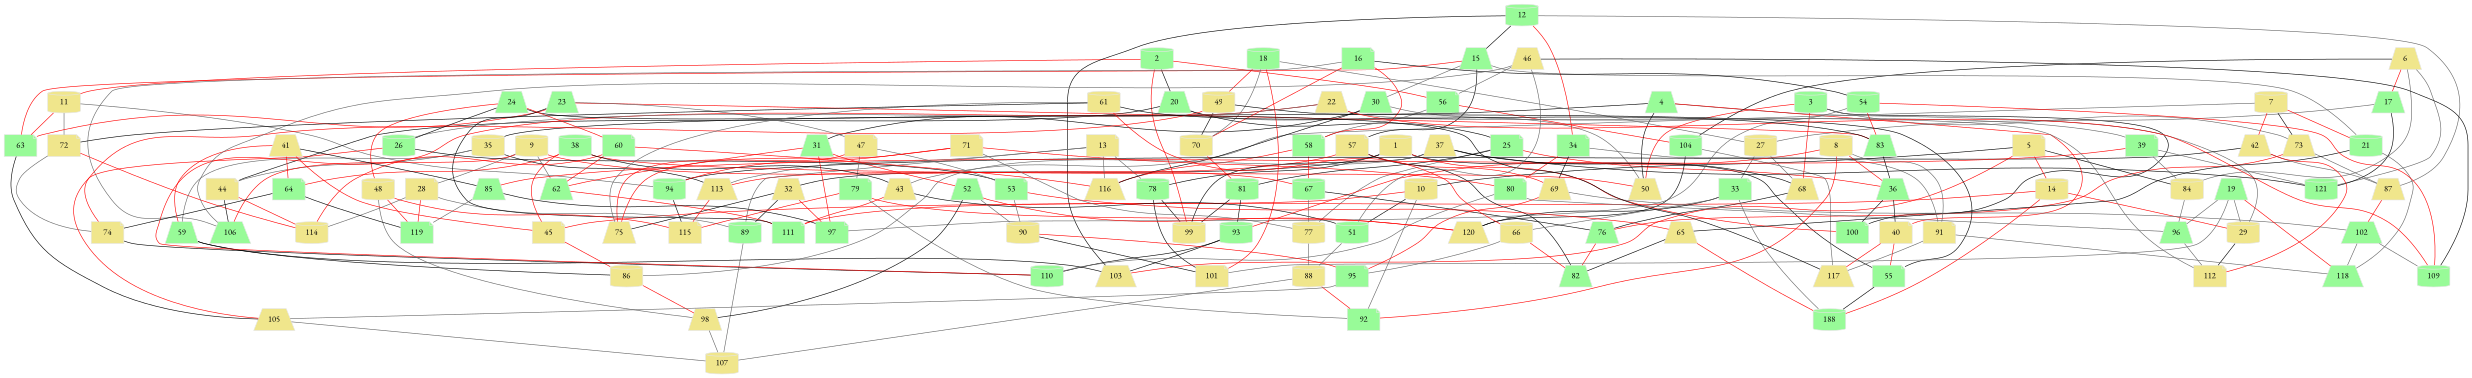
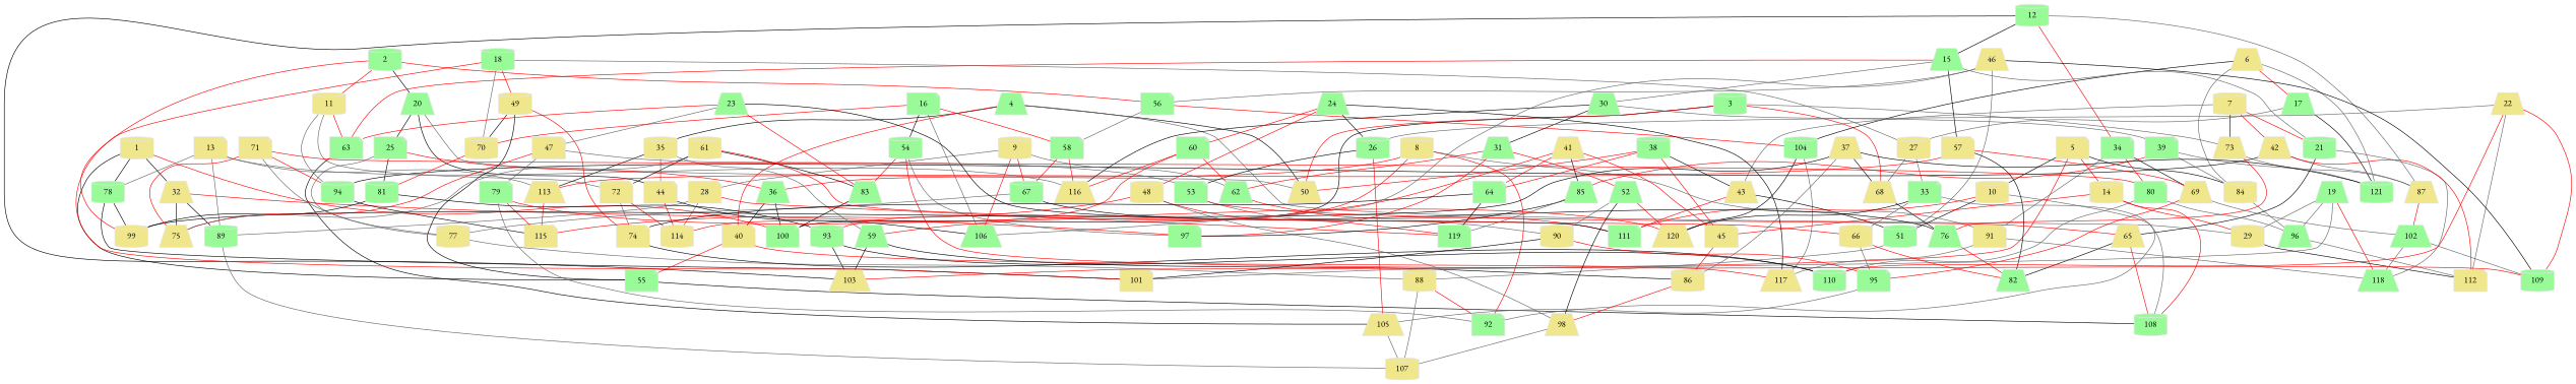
  graph {
    fontname="EB Garamond"
    node [color=gray90 fillcolor=palegreen fontname="EB Garamond" shape=cylinder style=filled]
    edge [color=red fontname="EB Garamond"]
    1 [fillcolor=khaki]
    32 [fillcolor=khaki shape=trapezium]
    55 [shape=note]
    78
    100 [shape=note]
    89
    97 [shape=note]
    75 [fillcolor=khaki shape=trapezium]
-   108 [label=188]
+   108
    99 [fillcolor=khaki]
    101 [fillcolor=khaki shape=note]
    11 [fillcolor=khaki]
    2
    20 [shape=trapezium]
    56 [shape=note]
    63 [shape=note]
    72 [fillcolor=khaki shape=note]
    94
    50 [fillcolor=khaki shape=trapezium]
    25 [shape=note]
    44 [fillcolor=khaki shape=note]
    104
    58 [shape=note]
    3
    68 [fillcolor=khaki shape=trapezium]
    73 [fillcolor=khaki shape=trapezium]
    76 [shape=trapezium]
    87 [fillcolor=khaki shape=trapezium]
    4 [shape=trapezium]
    29 [fillcolor=khaki]
    35 [fillcolor=khaki]
    40 [fillcolor=khaki shape=note]
    112 [fillcolor=khaki shape=note]
    113 [fillcolor=khaki shape=trapezium]
    59 [shape=trapezium]
    117 [fillcolor=khaki shape=trapezium]
    5 [fillcolor=khaki shape=note]
    10 [fillcolor=khaki]
    14 [fillcolor=khaki]
    84 [fillcolor=khaki]
    103 [fillcolor=khaki shape=trapezium]
    92 [shape=note]
    51
    111 [shape=note]
    45 [fillcolor=khaki shape=note]
    96 [shape=trapezium]
    6 [fillcolor=khaki shape=trapezium]
    17 [shape=trapezium]
    121
    27 [fillcolor=khaki]
    120 [fillcolor=khaki shape=trapezium]
    7 [fillcolor=khaki]
    21
    42 [fillcolor=khaki shape=trapezium]
    43 [fillcolor=khaki shape=trapezium]
    118 [shape=trapezium]
    65 [fillcolor=khaki shape=trapezium]
    8 [fillcolor=khaki]
    36 [shape=trapezium]
    91 [fillcolor=khaki shape=note]
    93
    110
    9 [fillcolor=khaki]
    28 [fillcolor=khaki shape=note]
    62 [shape=trapezium]
    67
    106 [shape=trapezium]
    114 [fillcolor=khaki]
    119 [shape=note]
    77 [fillcolor=khaki]
    88 [fillcolor=khaki]
    105 [fillcolor=khaki shape=trapezium]
    74 [fillcolor=khaki shape=note]
    115 [fillcolor=khaki shape=note]
    12
    15 [shape=trapezium]
    34 [shape=note]
    30 [shape=trapezium]
    57 [fillcolor=khaki shape=note]
    69 [fillcolor=khaki shape=trapezium]
    80 [shape=note]
    102 [shape=trapezium]
    13 [fillcolor=khaki shape=note]
    116 [fillcolor=khaki shape=trapezium]
    107 [fillcolor=khaki]
    86 [fillcolor=khaki]
    31 [shape=trapezium]
    39 [shape=note]
    82 [shape=trapezium]
    16 [shape=note]
    54
    70 [fillcolor=khaki]
    109
    83 [shape=trapezium]
    81
    33 [shape=note]
    18
    49 [fillcolor=khaki]
    19 [shape=trapezium]
    22 [fillcolor=khaki shape=trapezium]
    26
    53 [shape=note]
    23 [shape=trapezium]
    47 [fillcolor=khaki shape=note]
    79 [shape=note]
    24 [shape=trapezium]
    48 [fillcolor=khaki]
    60 [shape=note]
    98 [fillcolor=khaki shape=trapezium]
    90 [fillcolor=khaki]
    66 [fillcolor=khaki]
    52 [shape=trapezium]
    85 [shape=trapezium]
    95 [shape=note]
    37 [fillcolor=khaki shape=trapezium]
    38
    64 [shape=note]
    41 [fillcolor=khaki shape=trapezium]
    46 [fillcolor=khaki shape=trapezium]
    61 [fillcolor=khaki]
    71 [fillcolor=khaki shape=note]
    1 -- 32 [color=black]
    1 -- 55 [color=black]
    1 -- 78 [color=black]
    1 -- 100
    32 -- 89 [color=black]
    32 -- 97
    32 -- 75 [color=black]
    55 -- 108 [color=black]
    78 -- 99 [color=black]
    78 -- 101 [color=black]
    89 -- 107 [color=gray40]
    11 -- 63
    11 -- 72 [color=gray40]
    11 -- 94 [color=gray40]
    2 -- 99
    2 -- 11
    2 -- 20 [color=black]
    2 -- 56
    20 -- 50 [color=gray40]
    20 -- 25 [color=black]
    20 -- 44 [color=black]
    56 -- 104
    56 -- 58 [color=gray40]
    63 -- 105 [color=black]
    72 -- 114
    72 -- 74 [color=gray40]
    94 -- 115 [color=black]
    25 -- 36
    25 -- 77 [color=gray40]
    25 -- 81 [color=black]
    44 -- 106 [color=black]
    44 -- 114
    104 -- 117 [color=gray40]
    104 -- 120 [color=black]
    58 -- 67
    58 -- 116
    3 -- 100 [color=black]
    3 -- 50
    3 -- 68
    3 -- 73 [color=gray40]
    68 -- 76 [color=black]
    73 -- 76
    73 -- 87 [color=gray40]
    76 -- 82
    87 -- 102
    4 -- 50 [color=black]
    4 -- 29 [color=gray40]
    4 -- 35 [color=black]
    4 -- 40
    29 -- 112 [color=black]
    35 -- 44 [color=gray40]
    35 -- 113 [color=black]
    35 -- 59 [color=gray40]
    40 -- 55
    40 -- 117
    113 -- 115
    59 -- 103 [color=black]
    59 -- 86 [color=black]
    5 -- 10 [color=black]
    5 -- 14
    5 -- 84 [color=black]
    5 -- 103
    10 -- 92 [color=gray40]
    10 -- 51 [color=black]
    10 -- 111
    14 -- 108
    14 -- 29
    14 -- 45
    84 -- 96 [color=gray40]
    51 -- 88 [color=gray40]
    45 -- 86
    96 -- 112 [color=gray40]
    6 -- 104 [color=black]
    6 -- 84 [color=gray40]
    6 -- 17
    6 -- 121 [color=gray40]
    17 -- 121 [color=black]
    17 -- 27 [color=gray40]
    27 -- 68 [color=gray40]
    27 -- 33 [color=gray40]
    7 -- 73 [color=black]
    7 -- 21
    7 -- 42
    7 -- 43 [color=gray40]
    21 -- 118 [color=gray40]
    21 -- 65 [color=black]
    42 -- 94 [color=black]
    42 -- 87 [color=gray40]
    42 -- 112
    43 -- 51 [color=black]
    43 -- 111
    65 -- 108
    65 -- 82 [color=black]
    8 -- 92
    8 -- 36
    8 -- 91 [color=gray40]
    8 -- 93
    36 -- 100 [color=black]
    36 -- 40 [color=black]
    91 -- 117 [color=gray40]
    91 -- 118 [color=gray40]
    93 -- 103 [color=black]
    93 -- 110 [color=black]
    9 -- 28 [color=gray40]
    9 -- 62 [color=gray40]
    9 -- 67
    9 -- 106
    28 -- 89 [color=gray40]
    28 -- 114 [color=gray40]
    28 -- 119
    62 -- 111
    67 -- 76 [color=black]
    67 -- 77 [color=gray40]
    77 -- 88 [color=gray40]
    88 -- 92
    88 -- 107 [color=gray40]
    105 -- 107 [color=gray40]
    74 -- 110 [color=black]
    12 -- 87 [color=gray40]
    12 -- 103 [color=black]
    12 -- 15 [color=black]
    12 -- 34
    15 -- 63
    15 -- 21 [color=gray40]
    15 -- 30 [color=gray40]
    15 -- 57 [color=black]
    34 -- 91 [color=gray40]
    34 -- 69 [color=black]
    34 -- 80
    30 -- 116 [color=black]
    30 -- 31 [color=black]
    30 -- 39 [color=gray40]
    57 -- 113
    57 -- 69
    57 -- 82 [color=black]
    69 -- 102 [color=gray40]
    69 -- 95
    80 -- 96 [color=gray40]
    80 -- 110 [color=gray40]
    102 -- 118 [color=gray40]
    102 -- 109 [color=gray40]
    13 -- 78 [color=gray40]
    13 -- 89 [color=gray40]
    13 -- 113 [color=gray40]
    13 -- 116 [color=gray40]
    86 -- 98
    31 -- 97
    31 -- 62
    31 -- 52
    39 -- 84 [color=gray40]
    39 -- 121 [color=gray40]
    39 -- 85
    16 -- 58
    16 -- 106 [color=gray40]
    16 -- 54 [color=black]
    16 -- 70
    54 -- 97 [color=gray40]
    54 -- 109
    54 -- 83
    70 -- 81
-   83 -- 36 [color=black]
+   83 -- 100 [color=black]
    81 -- 99 [color=black]
    81 -- 93 [color=black]
    33 -- 108 [color=gray40]
    33 -- 120 [color=black]
    33 -- 66 [color=gray40]
    18 -- 101
    18 -- 27 [color=gray40]
    18 -- 70 [color=gray40]
    18 -- 49
    49 -- 55 [color=black]
    49 -- 74
    49 -- 70 [color=black]
    19 -- 101 [color=gray40]
    19 -- 29 [color=gray40]
    19 -- 96 [color=gray40]
    19 -- 118
    22 -- 112 [color=gray40]
    22 -- 110
    22 -- 109
    22 -- 26 [color=gray40]
    26 -- 105
    26 -- 53 [color=black]
    53 -- 65
    53 -- 90 [color=gray40]
    23 -- 63
    23 -- 111 [color=black]
    23 -- 83
    23 -- 47 [color=gray40]
    47 -- 75
    47 -- 53 [color=gray40]
    47 -- 79 [color=gray40]
    79 -- 92 [color=gray40]
    79 -- 120
    79 -- 115
    24 -- 117 [color=black]
    24 -- 26 [color=black]
    24 -- 48
    24 -- 60
    48 -- 119
    48 -- 115
    48 -- 98 [color=gray40]
    60 -- 62
    60 -- 114
    60 -- 116
    98 -- 107 [color=gray40]
    90 -- 101 [color=black]
    90 -- 95
    66 -- 82
    66 -- 95 [color=gray40]
    52 -- 120
    52 -- 98 [color=black]
    52 -- 90 [color=gray40]
    85 -- 97 [color=black]
    85 -- 119 [color=gray40]
    95 -- 105 [color=gray40]
    37 -- 99 [color=black]
    37 -- 68 [color=black]
    37 -- 121 [color=black]
    37 -- 86 [color=gray40]
    38 -- 50
    38 -- 45
    38 -- 43 [color=black]
    38 -- 64
    64 -- 119 [color=black]
    64 -- 74 [color=black]
    41 -- 59
    41 -- 45
    41 -- 85 [color=black]
    41 -- 64
    46 -- 56 [color=gray40]
    46 -- 51 [color=gray40]
    46 -- 106 [color=gray40]
    46 -- 109 [color=black]
    61 -- 75 [color=gray40]
    61 -- 72 [color=black]
    61 -- 83 [color=black]
    61 -- 66
    71 -- 75
    71 -- 94
    71 -- 77 [color=gray40]
    71 -- 80
  }
